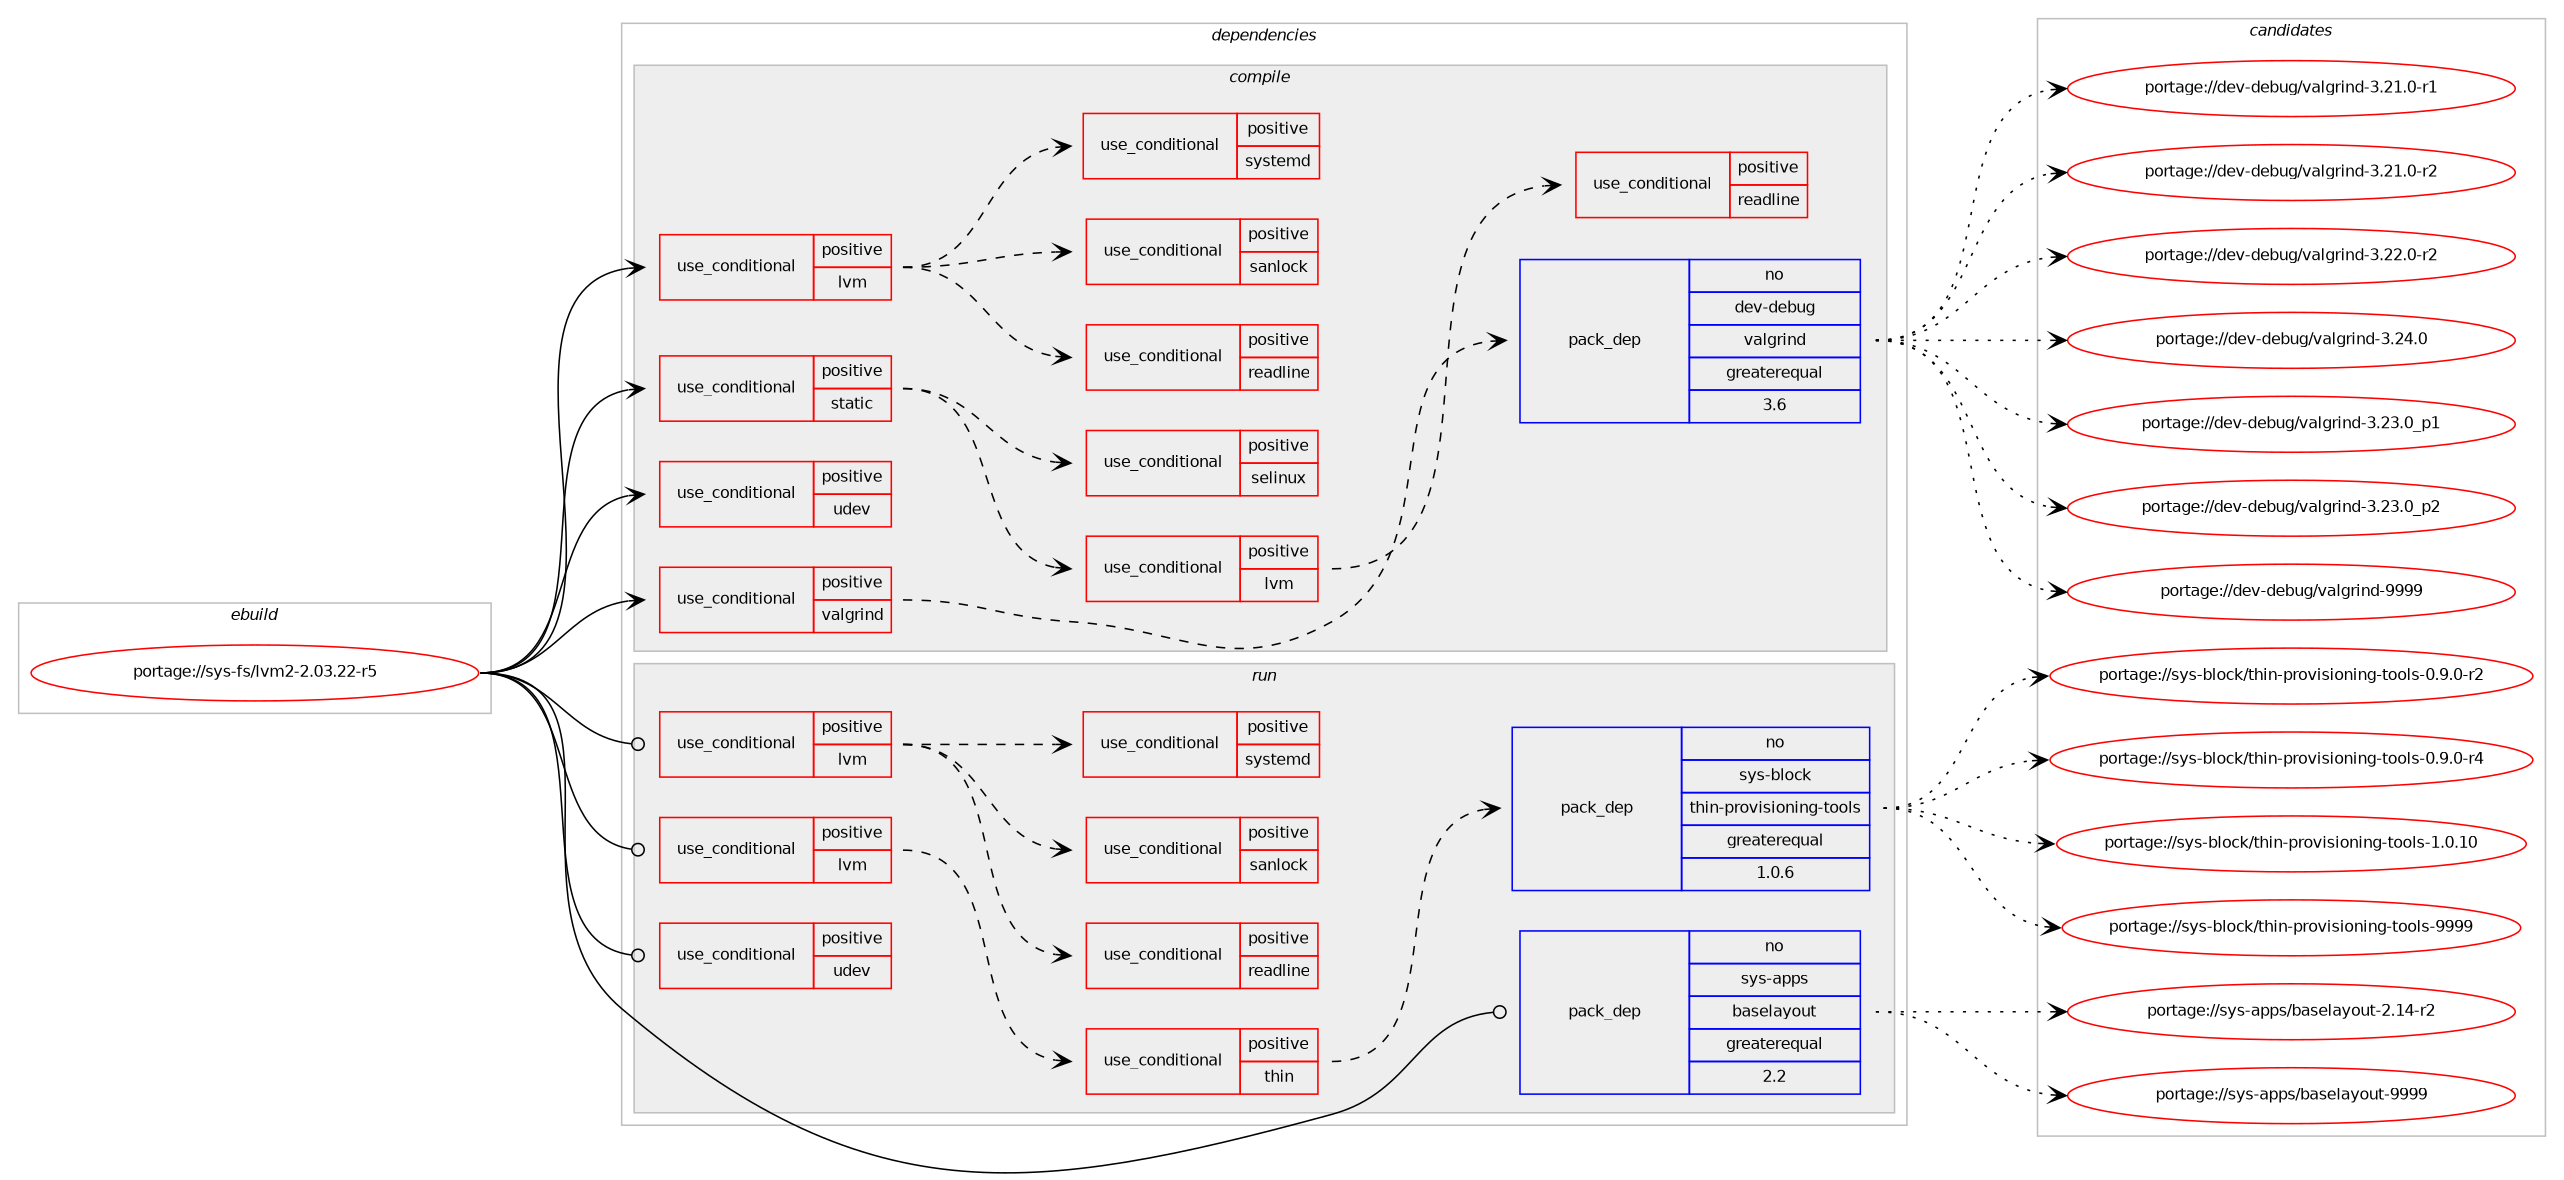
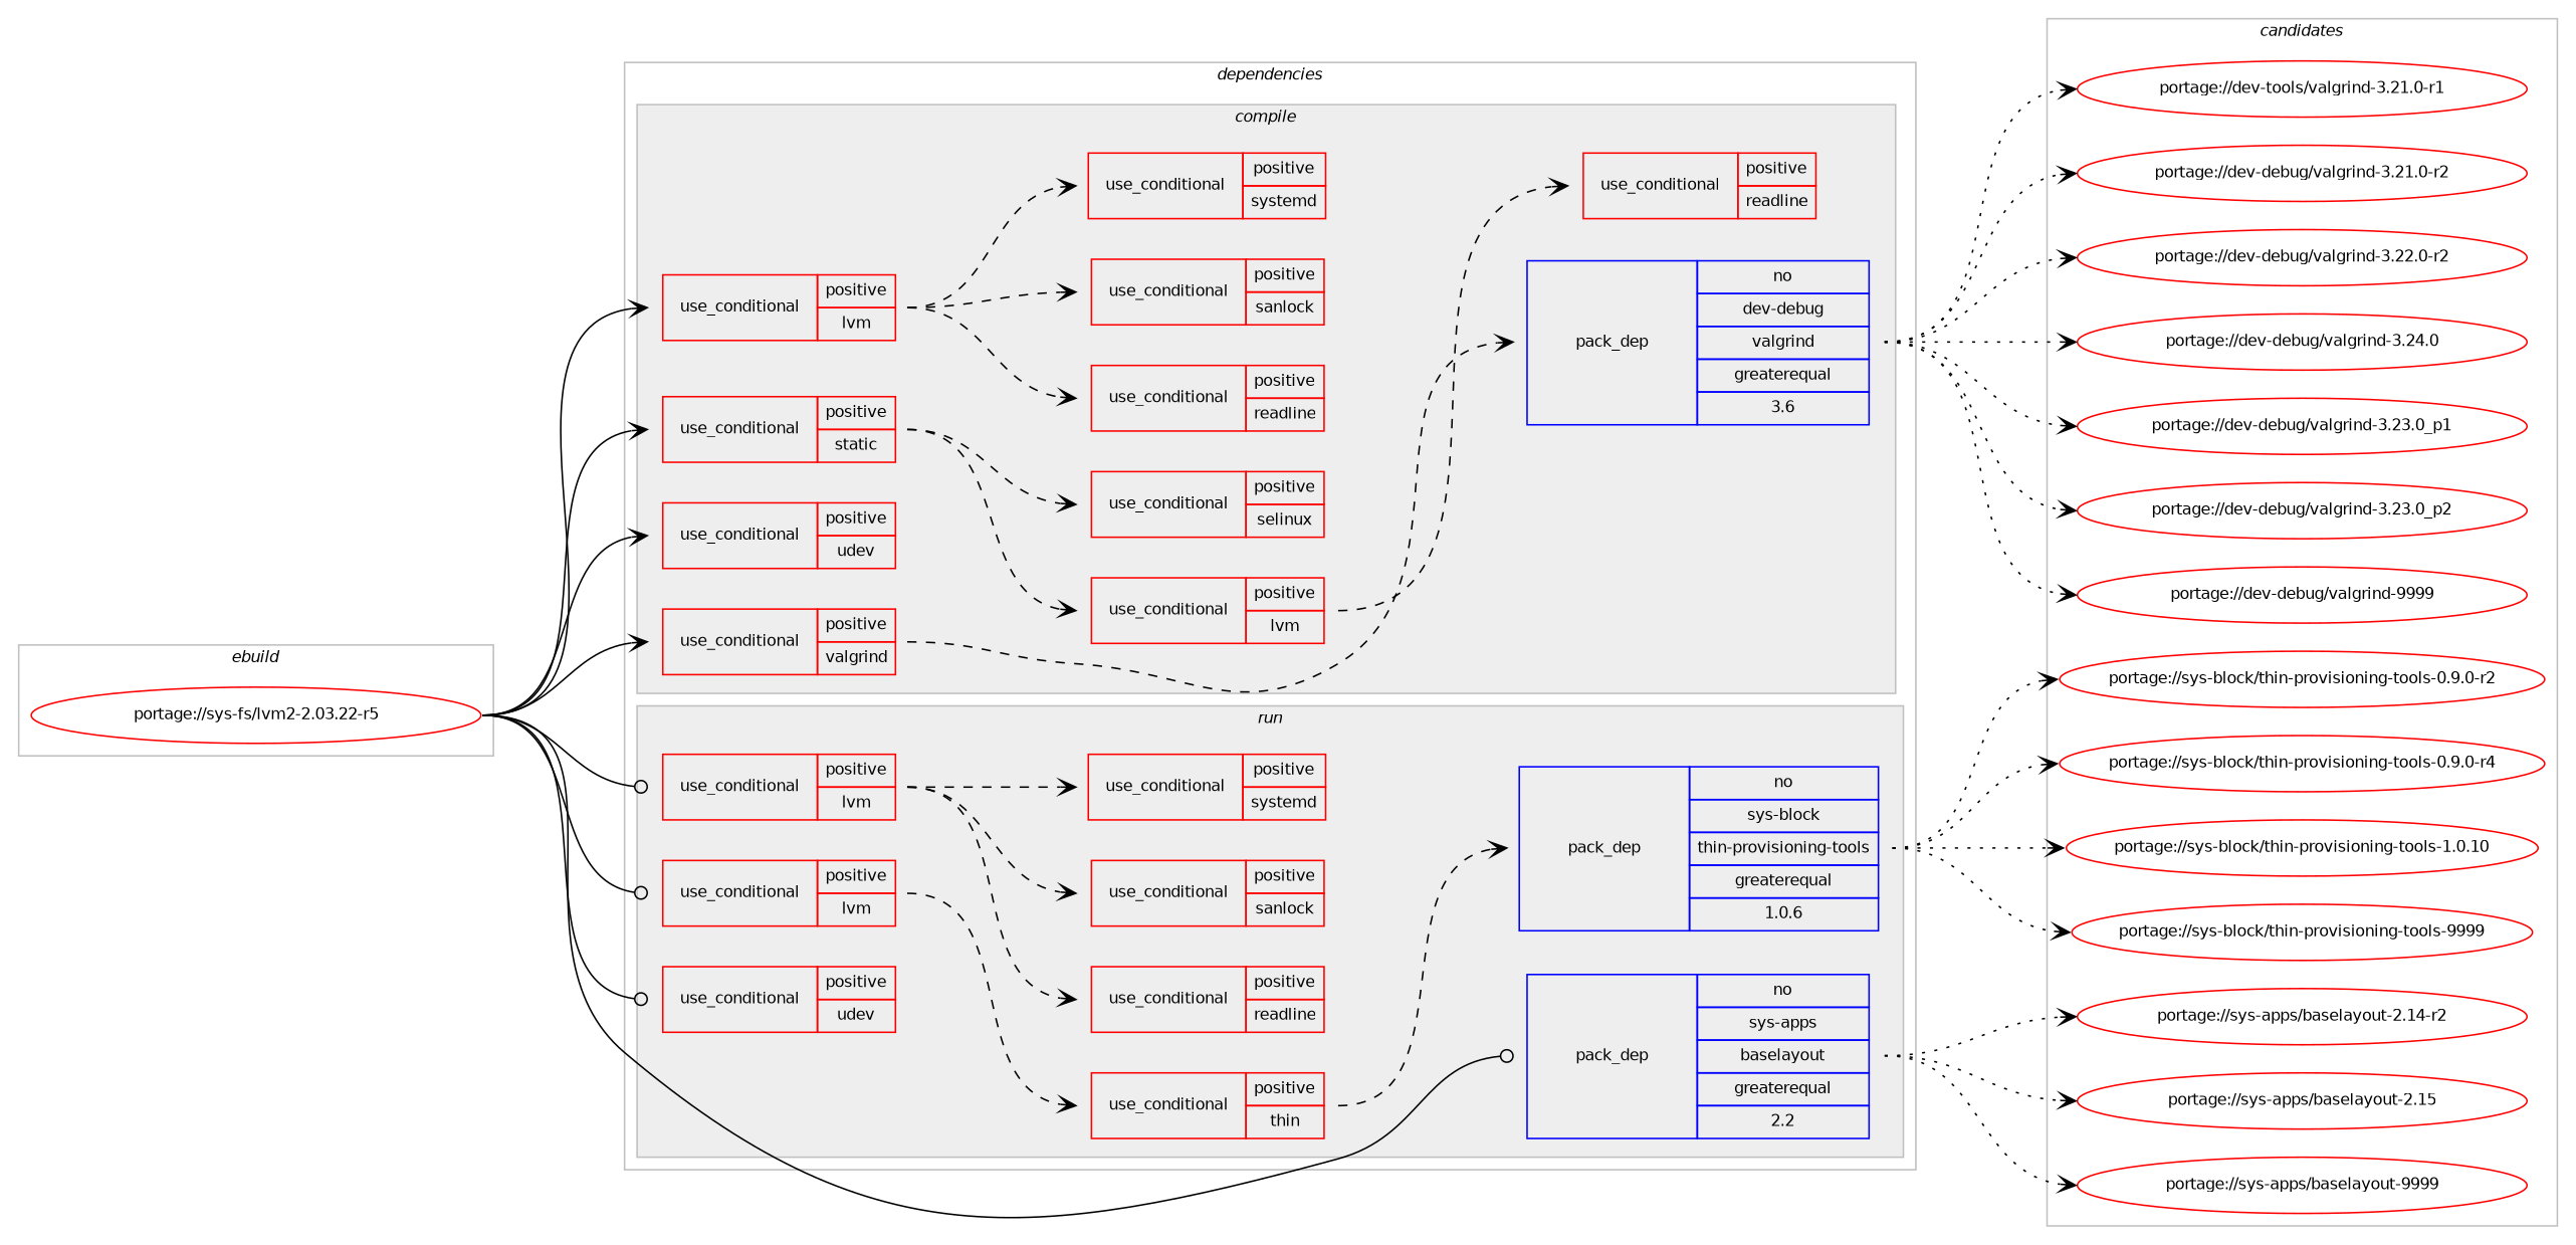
  digraph {
    compound=true
    concentrate=true
    fontname=Helvetica
    fontsize=10
    newrank=true
    rankdir=LR
    ranksep=1.5
    node [color=red fontname=Helvetica fontsize=10 shape=none]
    edge [arrowhead=vee headport=w style=dotted tailport=e weight=20]
    n1 [label="portage://sys-fs/lvm2-2.03.22-r5" width=4 shape=""]
    n2 [label=<<TABLE BORDER="0" CELLBORDER="1" CELLSPACING="0" CELLPADDING="4"><TR><TD ROWSPAN="3" CELLPADDING="10">use_conditional</TD></TR><TR><TD>positive</TD></TR><TR><TD>readline</TD></TR></TABLE>>]
    n3 [label=<<TABLE BORDER="0" CELLBORDER="1" CELLSPACING="0" CELLPADDING="4"><TR><TD ROWSPAN="3" CELLPADDING="10">use_conditional</TD></TR><TR><TD>positive</TD></TR><TR><TD>sanlock</TD></TR></TABLE>>]
    n4 [label=<<TABLE BORDER="0" CELLBORDER="1" CELLSPACING="0" CELLPADDING="4"><TR><TD ROWSPAN="3" CELLPADDING="10">use_conditional</TD></TR><TR><TD>positive</TD></TR><TR><TD>systemd</TD></TR></TABLE>>]
    n5 [label=<<TABLE BORDER="0" CELLBORDER="1" CELLSPACING="0" CELLPADDING="4"><TR><TD ROWSPAN="3" CELLPADDING="10">use_conditional</TD></TR><TR><TD>positive</TD></TR><TR><TD>lvm</TD></TR></TABLE>>]
    n6 [label=<<TABLE BORDER="0" CELLBORDER="1" CELLSPACING="0" CELLPADDING="4"><TR><TD ROWSPAN="3" CELLPADDING="10">use_conditional</TD></TR><TR><TD>positive</TD></TR><TR><TD>readline</TD></TR></TABLE>>]
    n7 [label=<<TABLE BORDER="0" CELLBORDER="1" CELLSPACING="0" CELLPADDING="4"><TR><TD ROWSPAN="3" CELLPADDING="10">use_conditional</TD></TR><TR><TD>positive</TD></TR><TR><TD>lvm</TD></TR></TABLE>>]
    n8 [label=<<TABLE BORDER="0" CELLBORDER="1" CELLSPACING="0" CELLPADDING="4"><TR><TD ROWSPAN="3" CELLPADDING="10">use_conditional</TD></TR><TR><TD>positive</TD></TR><TR><TD>selinux</TD></TR></TABLE>>]
    n9 [label=<<TABLE BORDER="0" CELLBORDER="1" CELLSPACING="0" CELLPADDING="4"><TR><TD ROWSPAN="3" CELLPADDING="10">use_conditional</TD></TR><TR><TD>positive</TD></TR><TR><TD>static</TD></TR></TABLE>>]
    n10 [label=<<TABLE BORDER="0" CELLBORDER="1" CELLSPACING="0" CELLPADDING="4"><TR><TD ROWSPAN="3" CELLPADDING="10">use_conditional</TD></TR><TR><TD>positive</TD></TR><TR><TD>udev</TD></TR></TABLE>>]
    n11 [color=blue label=<<TABLE BORDER="0" CELLBORDER="1" CELLSPACING="0" CELLPADDING="4" WIDTH="220"><TR><TD ROWSPAN="6" CELLPADDING="30">pack_dep</TD></TR><TR><TD WIDTH="110">no</TD></TR><TR><TD>dev-debug</TD></TR><TR><TD>valgrind</TD></TR><TR><TD>greaterequal</TD></TR><TR><TD>3.6</TD></TR></TABLE>>]
    n12 [label=<<TABLE BORDER="0" CELLBORDER="1" CELLSPACING="0" CELLPADDING="4"><TR><TD ROWSPAN="3" CELLPADDING="10">use_conditional</TD></TR><TR><TD>positive</TD></TR><TR><TD>valgrind</TD></TR></TABLE>>]
    n13 [label=<<TABLE BORDER="0" CELLBORDER="1" CELLSPACING="0" CELLPADDING="4"><TR><TD ROWSPAN="3" CELLPADDING="10">use_conditional</TD></TR><TR><TD>positive</TD></TR><TR><TD>readline</TD></TR></TABLE>>]
    n14 [label=<<TABLE BORDER="0" CELLBORDER="1" CELLSPACING="0" CELLPADDING="4"><TR><TD ROWSPAN="3" CELLPADDING="10">use_conditional</TD></TR><TR><TD>positive</TD></TR><TR><TD>sanlock</TD></TR></TABLE>>]
    n15 [label=<<TABLE BORDER="0" CELLBORDER="1" CELLSPACING="0" CELLPADDING="4"><TR><TD ROWSPAN="3" CELLPADDING="10">use_conditional</TD></TR><TR><TD>positive</TD></TR><TR><TD>systemd</TD></TR></TABLE>>]
    n16 [label=<<TABLE BORDER="0" CELLBORDER="1" CELLSPACING="0" CELLPADDING="4"><TR><TD ROWSPAN="3" CELLPADDING="10">use_conditional</TD></TR><TR><TD>positive</TD></TR><TR><TD>lvm</TD></TR></TABLE>>]
    n17 [color=blue label=<<TABLE BORDER="0" CELLBORDER="1" CELLSPACING="0" CELLPADDING="4" WIDTH="220"><TR><TD ROWSPAN="6" CELLPADDING="30">pack_dep</TD></TR><TR><TD WIDTH="110">no</TD></TR><TR><TD>sys-block</TD></TR><TR><TD>thin-provisioning-tools</TD></TR><TR><TD>greaterequal</TD></TR><TR><TD>1.0.6</TD></TR></TABLE>>]
    n18 [label=<<TABLE BORDER="0" CELLBORDER="1" CELLSPACING="0" CELLPADDING="4"><TR><TD ROWSPAN="3" CELLPADDING="10">use_conditional</TD></TR><TR><TD>positive</TD></TR><TR><TD>thin</TD></TR></TABLE>>]
    n19 [label=<<TABLE BORDER="0" CELLBORDER="1" CELLSPACING="0" CELLPADDING="4"><TR><TD ROWSPAN="3" CELLPADDING="10">use_conditional</TD></TR><TR><TD>positive</TD></TR><TR><TD>lvm</TD></TR></TABLE>>]
    n20 [label=<<TABLE BORDER="0" CELLBORDER="1" CELLSPACING="0" CELLPADDING="4"><TR><TD ROWSPAN="3" CELLPADDING="10">use_conditional</TD></TR><TR><TD>positive</TD></TR><TR><TD>udev</TD></TR></TABLE>>]
    n21 [color=blue label=<<TABLE BORDER="0" CELLBORDER="1" CELLSPACING="0" CELLPADDING="4" WIDTH="220"><TR><TD ROWSPAN="6" CELLPADDING="30">pack_dep</TD></TR><TR><TD WIDTH="110">no</TD></TR><TR><TD>sys-apps</TD></TR><TR><TD>baselayout</TD></TR><TR><TD>greaterequal</TD></TR><TR><TD>2.2</TD></TR></TABLE>>]
-   n22 [label="portage://dev-debug/valgrind-3.21.0-r1" width=4 shape=""]
+   n22 [label="portage://dev-tools/valgrind-3.21.0-r1" width=4 shape=""]
    n23 [label="portage://dev-debug/valgrind-3.21.0-r2" width=4 shape=""]
    n24 [label="portage://dev-debug/valgrind-3.22.0-r2" width=4 shape=""]
    n25 [label="portage://dev-debug/valgrind-3.24.0" width=4 shape=""]
    n26 [label="portage://dev-debug/valgrind-3.23.0_p1" width=4 shape=""]
    n27 [label="portage://dev-debug/valgrind-3.23.0_p2" width=4 shape=""]
    n28 [label="portage://dev-debug/valgrind-9999" width=4 shape=""]
    n29 [label="portage://sys-block/thin-provisioning-tools-0.9.0-r2" width=4 shape=""]
    n30 [label="portage://sys-block/thin-provisioning-tools-0.9.0-r4" width=4 shape=""]
    n31 [label="portage://sys-block/thin-provisioning-tools-1.0.10" width=4 shape=""]
    n32 [label="portage://sys-block/thin-provisioning-tools-9999" width=4 shape=""]
    n33 [label="portage://sys-apps/baselayout-2.14-r2" width=4 shape=""]
+   n34 [label="portage://sys-apps/baselayout-2.15" width=4 shape=""]
    n35 [label="portage://sys-apps/baselayout-9999" width=4 shape=""]
    subgraph cluster_1 {
      color=gray
      label=<<i>ebuild</i>>
      rank=same
      n1
    }
    subgraph cluster_2 {
      color=gray
      label=<<i>dependencies</i>>
      subgraph cluster_3 {
        color=gray
        fillcolor="#eeeeee"
        label=<<i>compile</i>>
        style=filled
        subgraph sub_4 {
          color=gray
          fillcolor="#eeeeee"
          label=<<i>compile</i>>
          style=filled
          n5
          subgraph sub_5 {
            color=gray
            fillcolor="#eeeeee"
            label=<<i>compile</i>>
            style=filled
            n2
          }
          subgraph sub_6 {
            color=gray
            fillcolor="#eeeeee"
            label=<<i>compile</i>>
            style=filled
            n3
          }
          subgraph sub_7 {
            color=gray
            fillcolor="#eeeeee"
            label=<<i>compile</i>>
            style=filled
            n4
          }
        }
        subgraph sub_8 {
          color=gray
          fillcolor="#eeeeee"
          label=<<i>compile</i>>
          style=filled
          n9
          subgraph sub_9 {
            color=gray
            fillcolor="#eeeeee"
            label=<<i>compile</i>>
            style=filled
            n7
            subgraph sub_10 {
              color=gray
              fillcolor="#eeeeee"
              label=<<i>compile</i>>
              style=filled
              n6
            }
          }
          subgraph sub_11 {
            color=gray
            fillcolor="#eeeeee"
            label=<<i>compile</i>>
            style=filled
            n8
          }
        }
        subgraph sub_12 {
          color=gray
          fillcolor="#eeeeee"
          label=<<i>compile</i>>
          style=filled
          n10
        }
        subgraph sub_13 {
          color=gray
          fillcolor="#eeeeee"
          label=<<i>compile</i>>
          style=filled
          n12
          subgraph sub_14 {
            color=gray
            fillcolor="#eeeeee"
            label=<<i>compile</i>>
            style=filled
            n11
          }
        }
      }
      subgraph cluster_15 {
        color=gray
        fillcolor="#eeeeee"
        label=<<i>compile and run</i>>
        style=filled
      }
      subgraph cluster_16 {
        color=gray
        fillcolor="#eeeeee"
        label=<<i>run</i>>
        style=filled
        subgraph sub_17 {
          color=gray
          fillcolor="#eeeeee"
          label=<<i>run</i>>
          style=filled
          n16
          subgraph sub_18 {
            color=gray
            fillcolor="#eeeeee"
            label=<<i>run</i>>
            style=filled
            n13
          }
          subgraph sub_19 {
            color=gray
            fillcolor="#eeeeee"
            label=<<i>run</i>>
            style=filled
            n14
          }
          subgraph sub_20 {
            color=gray
            fillcolor="#eeeeee"
            label=<<i>run</i>>
            style=filled
            n15
          }
        }
        subgraph sub_21 {
          color=gray
          fillcolor="#eeeeee"
          label=<<i>run</i>>
          style=filled
          n19
          subgraph sub_22 {
            color=gray
            fillcolor="#eeeeee"
            label=<<i>run</i>>
            style=filled
            n18
            subgraph sub_23 {
              color=gray
              fillcolor="#eeeeee"
              label=<<i>run</i>>
              style=filled
              n17
            }
          }
        }
        subgraph sub_24 {
          color=gray
          fillcolor="#eeeeee"
          label=<<i>run</i>>
          style=filled
          n20
        }
        subgraph sub_25 {
          color=gray
          fillcolor="#eeeeee"
          label=<<i>run</i>>
          style=filled
          n21
        }
      }
    }
    subgraph cluster_26 {
      color=gray
      label=<<i>candidates</i>>
      rank=same
      subgraph sub_27 {
        color=black
        label=<<i>candidates</i>>
        nodesep=1
        rank=same
        n22
        n23
        n24
        n25
        n26
        n27
        n28
      }
      subgraph sub_28 {
        color=black
        label=<<i>candidates</i>>
        nodesep=1
        rank=same
        n29
        n30
        n31
        n32
      }
      subgraph sub_29 {
        color=black
        label=<<i>candidates</i>>
        nodesep=1
        rank=same
        n33
+       n34
        n35
      }
    }
    n1 -> n5 [style=solid]
    n1 -> n9 [style=solid]
    n1 -> n10 [style=solid]
    n1 -> n12 [style=solid]
    n1 -> n16 [arrowhead=odot style=solid]
    n1 -> n19 [arrowhead=odot style=solid]
    n1 -> n20 [arrowhead=odot style=solid]
    n1 -> n21 [arrowhead=odot style=solid]
    n5 -> n2 [style=dashed]
    n5 -> n3 [style=dashed]
    n5 -> n4 [style=dashed]
    n7 -> n6 [style=dashed]
    n9 -> n7 [style=dashed]
    n9 -> n8 [style=dashed]
    n11 -> n22 [weight=100]
    n11 -> n23 [weight=100]
    n11 -> n24 [weight=100]
    n11 -> n25 [weight=100]
    n11 -> n26 [weight=100]
    n11 -> n27 [weight=100]
    n11 -> n28 [weight=100]
    n12 -> n11 [style=dashed]
    n16 -> n13 [style=dashed]
    n16 -> n14 [style=dashed]
    n16 -> n15 [style=dashed]
    n17 -> n29 [weight=100]
    n17 -> n30 [weight=100]
    n17 -> n31 [weight=100]
    n17 -> n32 [weight=100]
    n18 -> n17 [style=dashed]
    n19 -> n18 [style=dashed]
    n21 -> n33 [weight=100]
+   n21 -> n34 [weight=100]
    n21 -> n35 [weight=100]
  }
